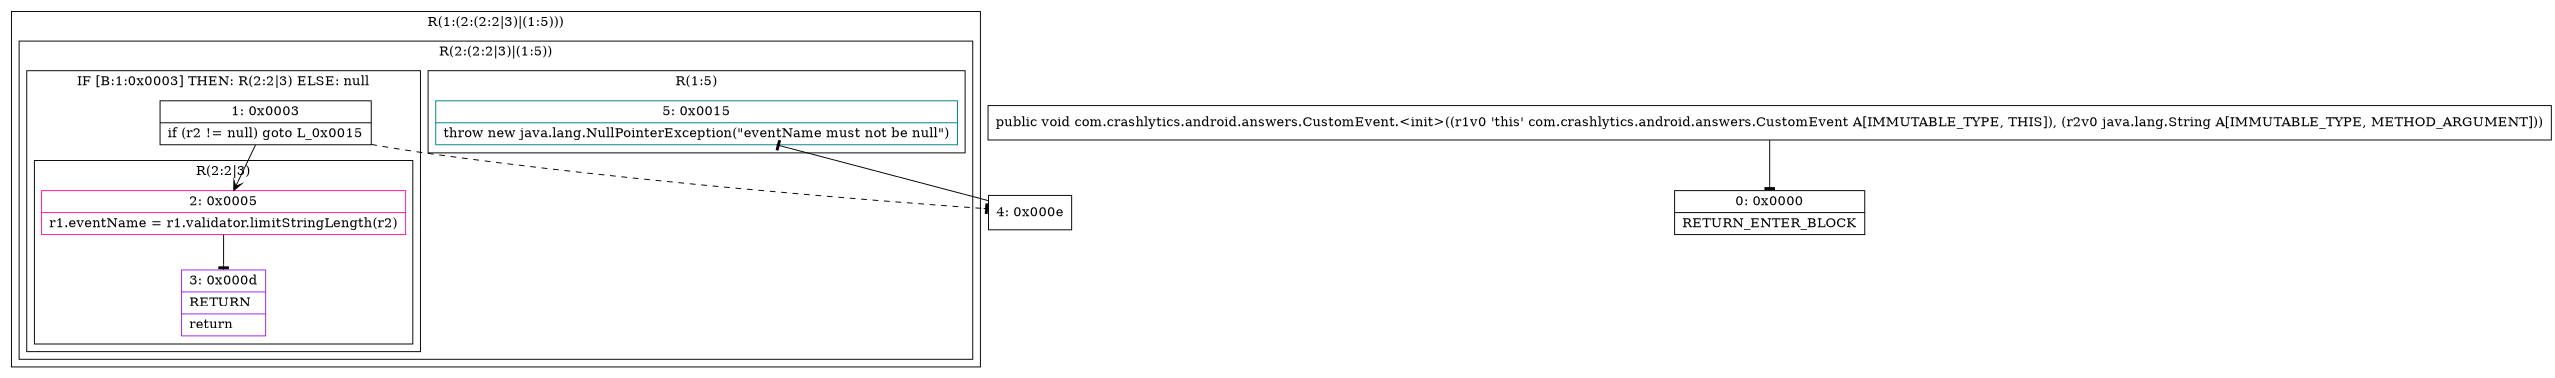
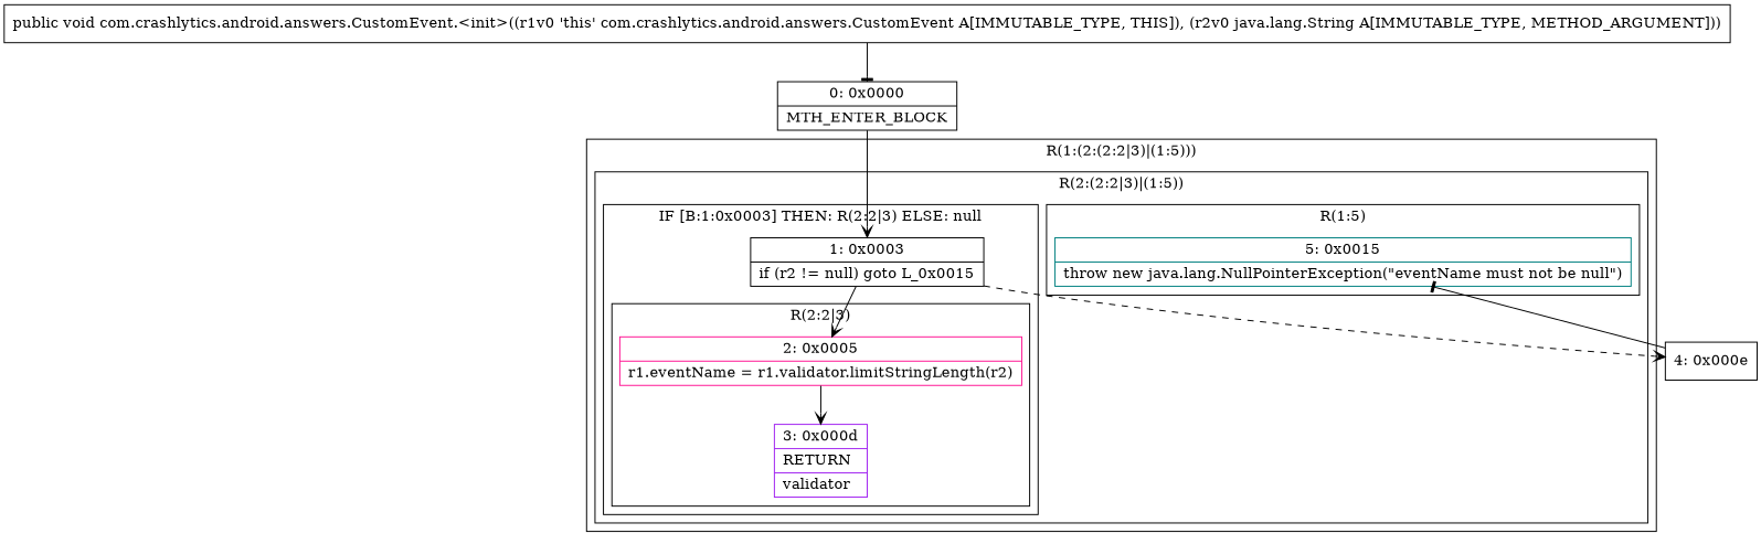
  digraph {
    node [color=black shape=record]
    edge [arrowhead=vee]
    n1 [color=deeppink label="{2\:\ 0x0005|r1.eventName = r1.validator.limitStringLength(r2)\l}"]
-   n2 [color=purple label="{3\:\ 0x000d|RETURN\l|return\l}"]
+   n2 [color=purple label="{3\:\ 0x000d|RETURN\l|validator\l}"]
    n3 [label="{1\:\ 0x0003|if (r2 != null) goto L_0x0015\l}"]
    n4 [color=teal label="{5\:\ 0x0015|throw new java.lang.NullPointerException(\"eventName must not be null\")\l}"]
    n5 [label="{4\:\ 0x000e}"]
-   n6 [label="{0\:\ 0x0000|RETURN_ENTER_BLOCK\l}"]
+   n6 [label="{0\:\ 0x0000|MTH_ENTER_BLOCK\l}"]
    n7 [label="{public void com.crashlytics.android.answers.CustomEvent.\<init\>((r1v0 'this' com.crashlytics.android.answers.CustomEvent A[IMMUTABLE_TYPE, THIS]), (r2v0 java.lang.String A[IMMUTABLE_TYPE, METHOD_ARGUMENT])) }"]
    subgraph cluster_1 {
      label="R(1:(2:(2:2|3)|(1:5)))"
      subgraph cluster_2 {
        label="R(2:(2:2|3)|(1:5))"
        subgraph cluster_3 {
          label="IF [B:1:0x0003] THEN: R(2:2|3) ELSE: null"
          n3
          subgraph cluster_4 {
            label="R(2:2|3)"
            n1
            n2
          }
        }
        subgraph cluster_5 {
          label="R(1:5)"
          n4
        }
      }
    }
-   n1 -> n2 [arrowhead=tee]
+   n1 -> n2
    n3 -> n1
-   n3 -> n5 [arrowhead=tee style=dashed]
+   n3 -> n5 [style=dashed]
    n5 -> n4 [arrowhead=tee]
+   n6 -> n3
    n7 -> n6 [arrowhead=tee]
  }
